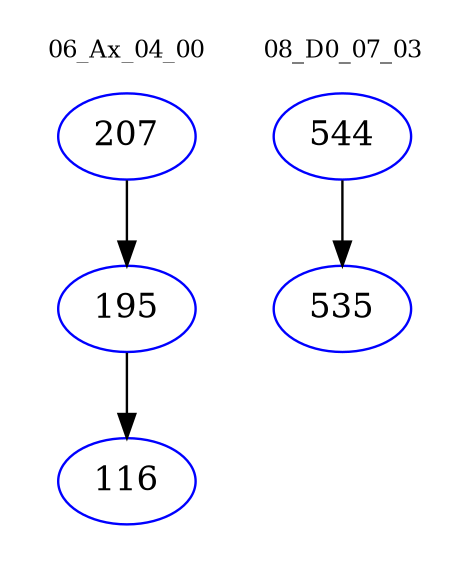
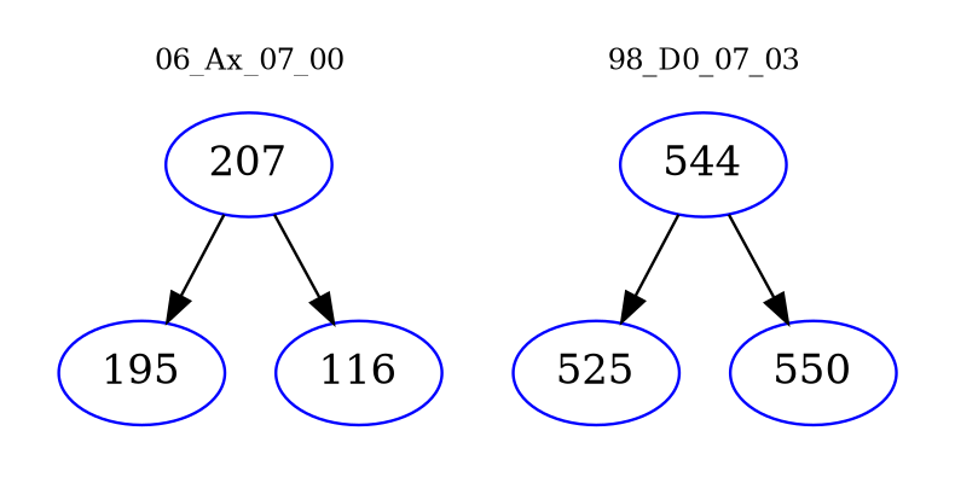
  digraph {
    node [color=blue]
    edge [color=black]
    n1 [label=195]
    n2 [label=116]
    n3 [label=207]
    n4 [label=544]
-   n5 [label=535]
+   n5 [label=525]
+   n6 [label=550]
    subgraph cluster_1 {
      color=white
      fontsize=10
-     label="06_Ax_04_00"
+     label="06_Ax_07_00"
      n1
      n2
      n3
    }
    subgraph cluster_2 {
      color=white
      fontsize=10
-     label="08_D0_07_03"
+     label="98_D0_07_03"
      n4
      n5
+     n6
    }
-   n1 -> n2
+   n3 -> n2
    n3 -> n1
    n4 -> n5
+   n4 -> n6
  }
